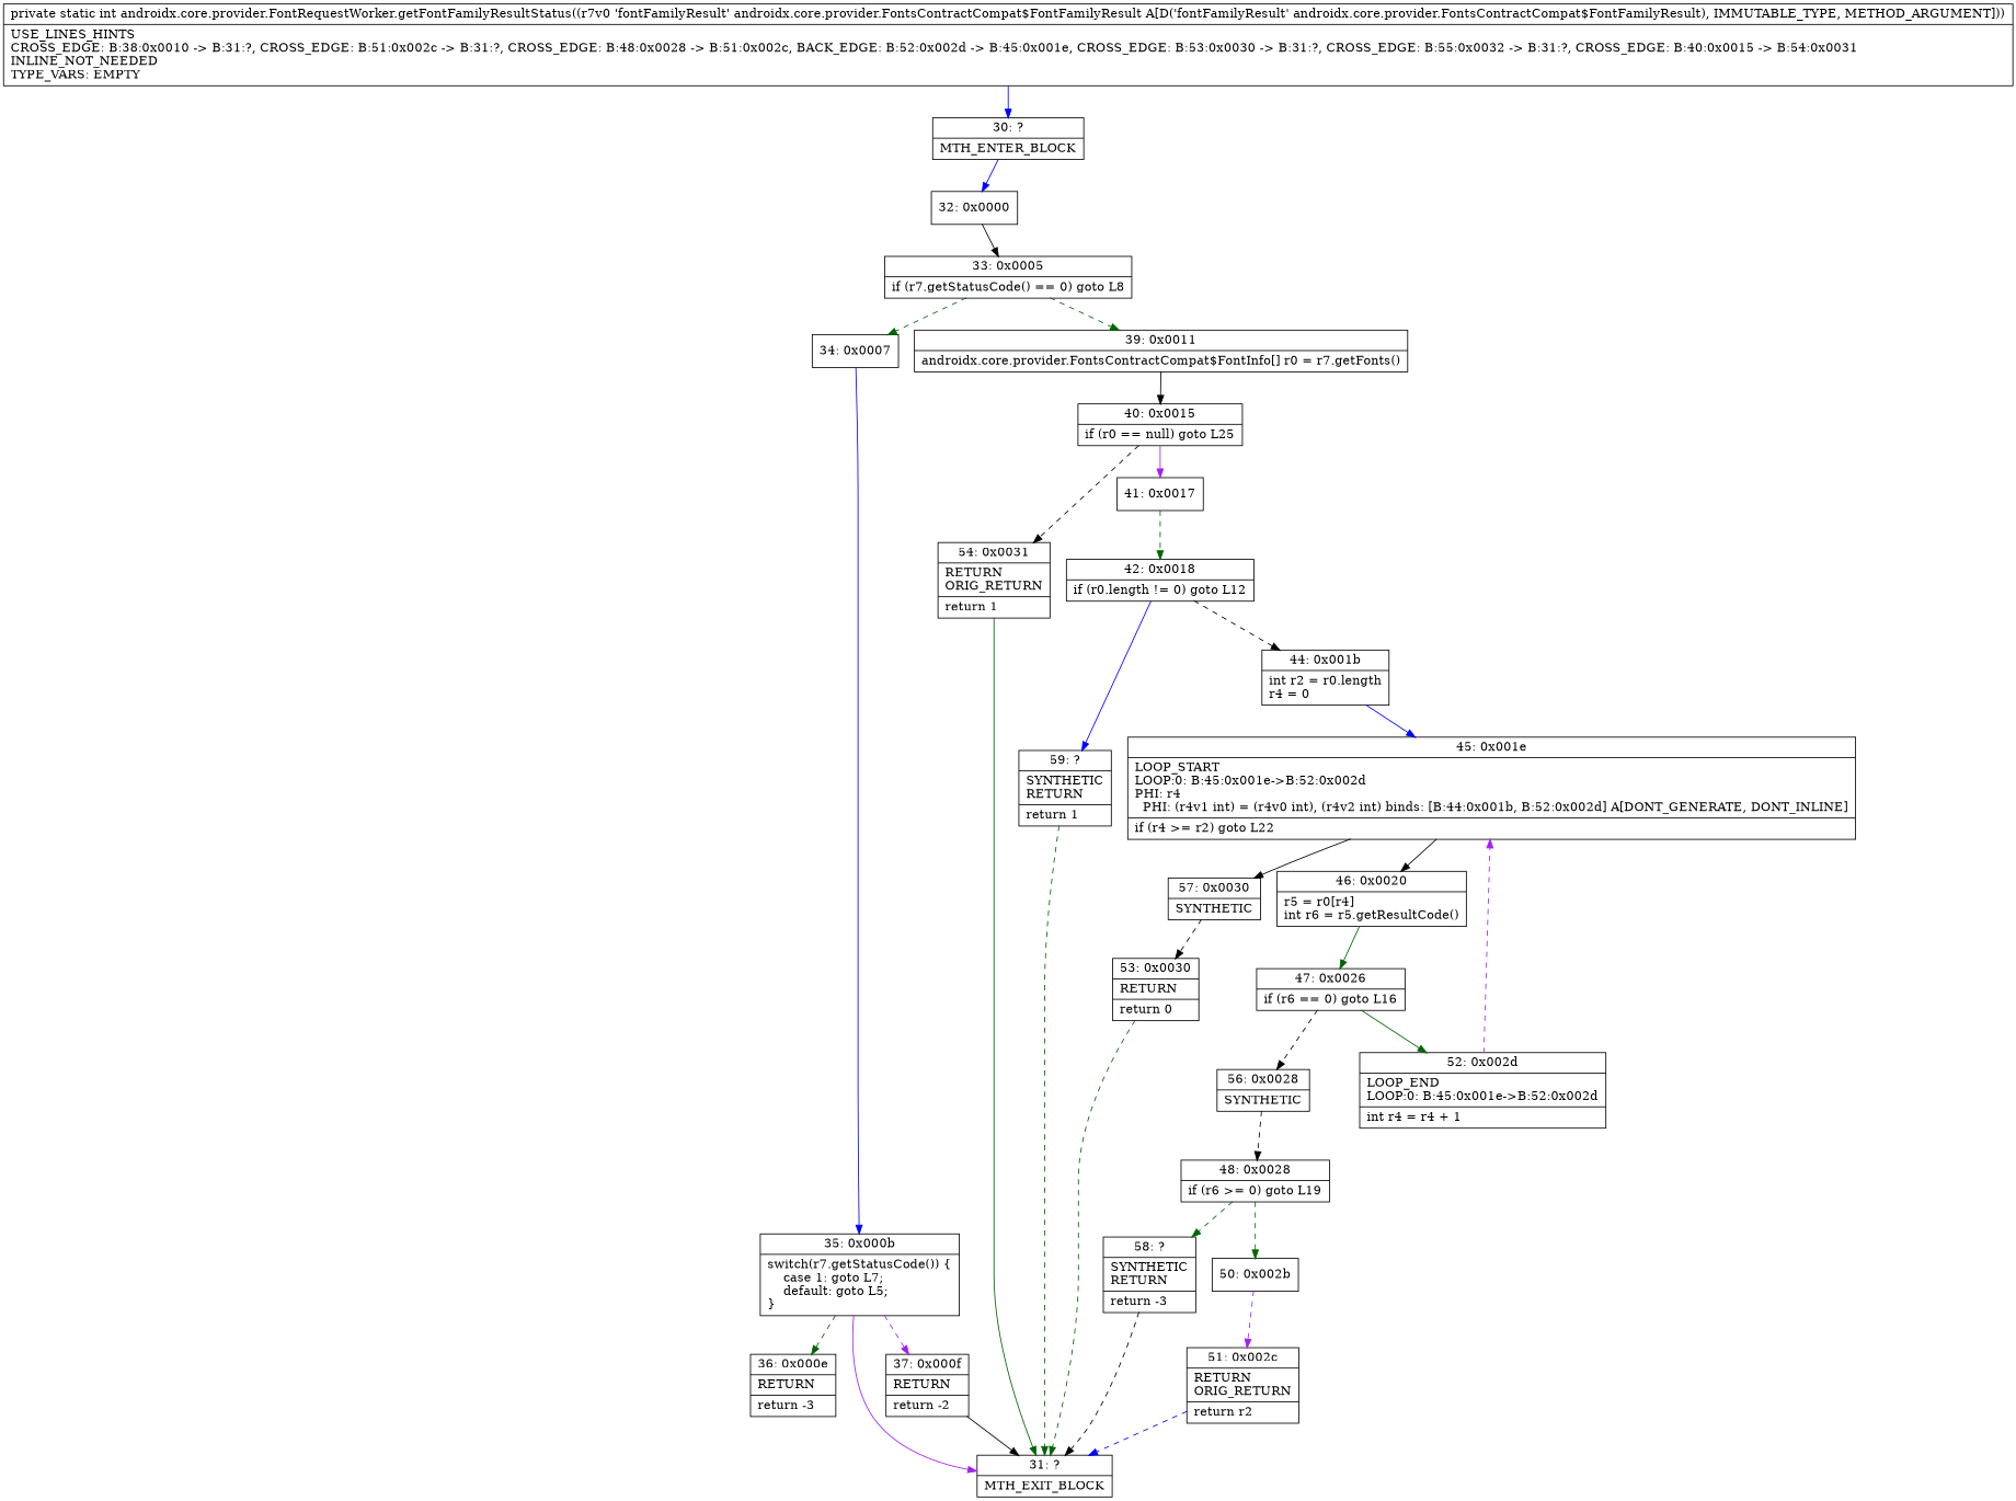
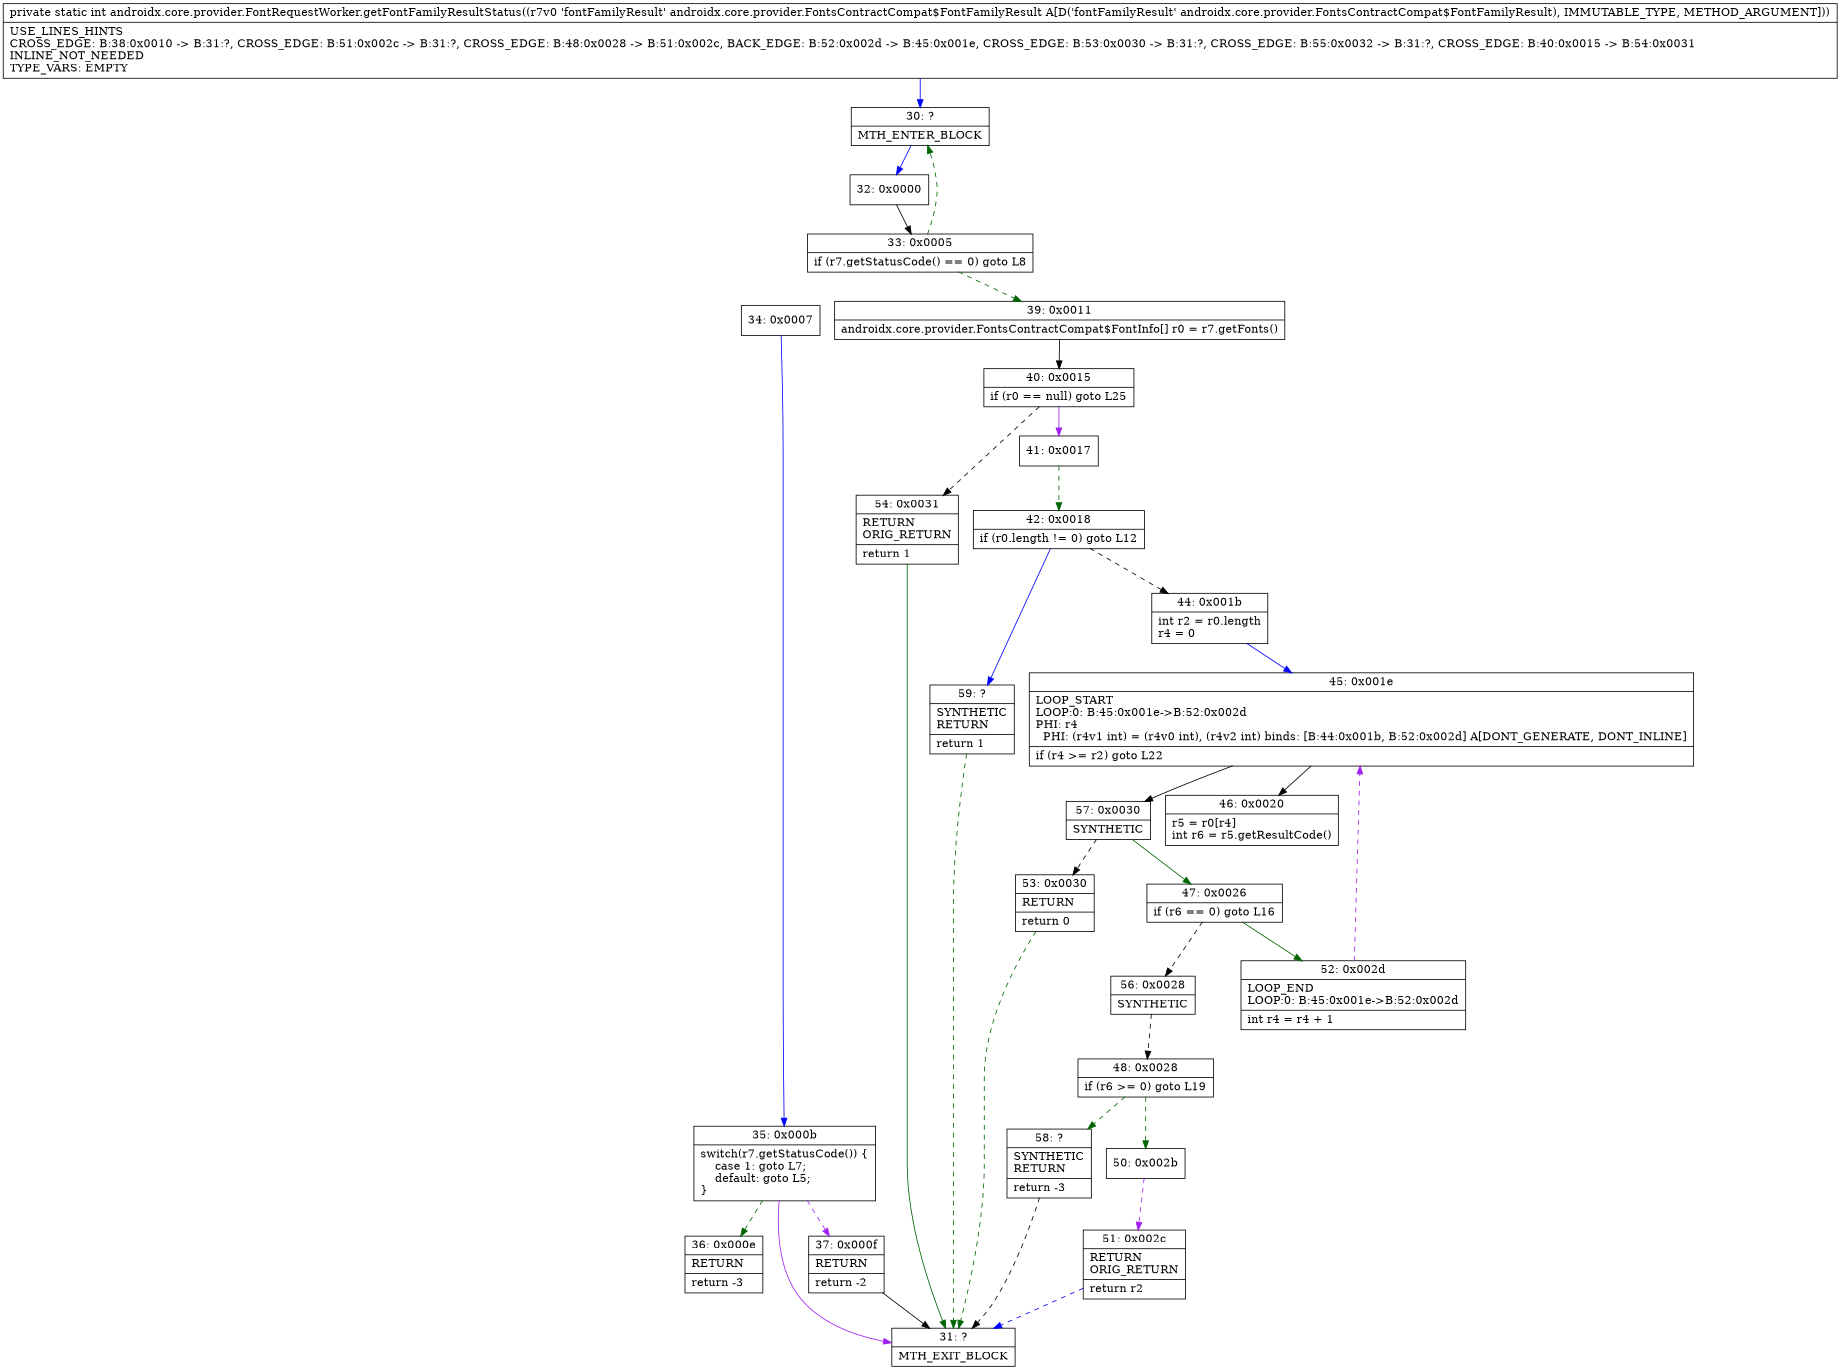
  digraph {
    node [shape=record]
    edge [color=black style=dashed]
    n1 [label="{30\:\ ?|MTH_ENTER_BLOCK\l}"]
    n2 [label="{32\:\ 0x0000}"]
    n3 [label="{33\:\ 0x0005|if (r7.getStatusCode() == 0) goto L8\l}"]
    n4 [label="{34\:\ 0x0007}"]
    n5 [label="{39\:\ 0x0011|androidx.core.provider.FontsContractCompat$FontInfo[] r0 = r7.getFonts()\l}"]
    n6 [label="{35\:\ 0x000b|switch(r7.getStatusCode()) \{\l    case 1: goto L7;\l    default: goto L5;\l\}\l}"]
    n7 [label="{40\:\ 0x0015|if (r0 == null) goto L25\l}"]
    n8 [label="{36\:\ 0x000e|RETURN\l|return \-3\l}"]
    n9 [label="{37\:\ 0x000f|RETURN\l|return \-2\l}"]
    n10 [label="{31\:\ ?|MTH_EXIT_BLOCK\l}"]
    n11 [label="{41\:\ 0x0017}"]
    n12 [label="{54\:\ 0x0031|RETURN\lORIG_RETURN\l|return 1\l}"]
    n13 [label="{42\:\ 0x0018|if (r0.length != 0) goto L12\l}"]
    n14 [label="{44\:\ 0x001b|int r2 = r0.length\lr4 = 0\l}"]
    n15 [label="{59\:\ ?|SYNTHETIC\lRETURN\l|return 1\l}"]
    n16 [label="{45\:\ 0x001e|LOOP_START\lLOOP:0: B:45:0x001e\-\>B:52:0x002d\lPHI: r4 \l  PHI: (r4v1 int) = (r4v0 int), (r4v2 int) binds: [B:44:0x001b, B:52:0x002d] A[DONT_GENERATE, DONT_INLINE]\l|if (r4 \>= r2) goto L22\l}"]
    n17 [label="{46\:\ 0x0020|r5 = r0[r4]\lint r6 = r5.getResultCode()\l}"]
    n18 [label="{57\:\ 0x0030|SYNTHETIC\l}"]
    n19 [label="{47\:\ 0x0026|if (r6 == 0) goto L16\l}"]
    n20 [label="{53\:\ 0x0030|RETURN\l|return 0\l}"]
    n21 [label="{52\:\ 0x002d|LOOP_END\lLOOP:0: B:45:0x001e\-\>B:52:0x002d\l|int r4 = r4 + 1\l}"]
    n22 [label="{56\:\ 0x0028|SYNTHETIC\l}"]
    n23 [label="{48\:\ 0x0028|if (r6 \>= 0) goto L19\l}"]
    n24 [label="{50\:\ 0x002b}"]
    n25 [label="{58\:\ ?|SYNTHETIC\lRETURN\l|return \-3\l}"]
    n26 [label="{51\:\ 0x002c|RETURN\lORIG_RETURN\l|return r2\l}"]
    n27 [label="{private static int androidx.core.provider.FontRequestWorker.getFontFamilyResultStatus((r7v0 'fontFamilyResult' androidx.core.provider.FontsContractCompat$FontFamilyResult A[D('fontFamilyResult' androidx.core.provider.FontsContractCompat$FontFamilyResult), IMMUTABLE_TYPE, METHOD_ARGUMENT]))  | USE_LINES_HINTS\lCROSS_EDGE: B:38:0x0010 \-\> B:31:?, CROSS_EDGE: B:51:0x002c \-\> B:31:?, CROSS_EDGE: B:48:0x0028 \-\> B:51:0x002c, BACK_EDGE: B:52:0x002d \-\> B:45:0x001e, CROSS_EDGE: B:53:0x0030 \-\> B:31:?, CROSS_EDGE: B:55:0x0032 \-\> B:31:?, CROSS_EDGE: B:40:0x0015 \-\> B:54:0x0031\lINLINE_NOT_NEEDED\lTYPE_VARS: EMPTY\l}"]
    n1 -> n2 [color=blue style=solid]
    n2 -> n3 [style=solid]
-   n3 -> n4 [color=darkgreen]
+   n3 -> n1 [color=darkgreen]
    n3 -> n5 [color=darkgreen]
    n4 -> n6 [color=blue style=solid]
    n5 -> n7 [style=solid]
    n6 -> n8 [color=darkgreen]
    n6 -> n9 [color=purple]
    n6 -> n10 [color=purple style=solid]
    n7 -> n11 [color=purple style=solid]
    n7 -> n12
    n9 -> n10 [style=solid]
    n11 -> n13 [color=darkgreen]
    n12 -> n10 [color=darkgreen style=solid]
    n13 -> n14
    n13 -> n15 [color=blue style=solid]
    n14 -> n16 [color=blue style=solid]
    n15 -> n10 [color=darkgreen]
    n16 -> n17 [style=solid]
    n16 -> n18 [style=solid]
-   n17 -> n19 [color=darkgreen style=solid]
+   n18 -> n19 [color=darkgreen style=solid]
    n18 -> n20
    n19 -> n21 [color=darkgreen style=solid]
    n19 -> n22
    n20 -> n10 [color=darkgreen]
    n21 -> n16 [color=purple]
    n22 -> n23
    n23 -> n24 [color=darkgreen]
    n23 -> n25 [color=darkgreen]
    n24 -> n26 [color=purple]
    n25 -> n10
    n26 -> n10 [color=blue]
    n27 -> n1 [color=blue style=solid]
  }
